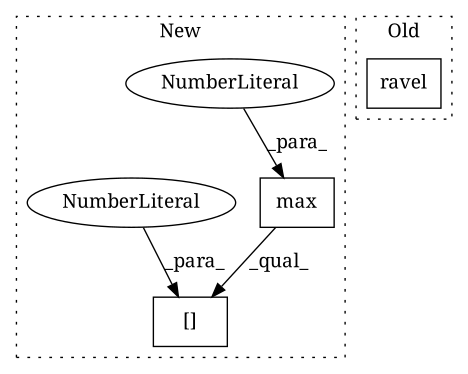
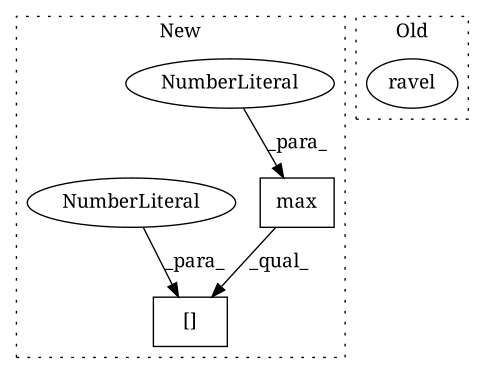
  digraph {
    fontname="Noto Serif"
    node [a=32 l=1 shape=box fontname="Noto Serif"]
    edge [fontname="Noto Serif"]
    n1 [l="4,1" label=max s="3409,3414"]
    n2 [a=34 label=NumberLiteral s=3413 shape=ellipse]
    n3 [a=2 l="28,1" label="[]" s="3452,3481"]
    n4 [a=34 label=NumberLiteral s=3480 shape=ellipse]
-   n5 [l="6,1" label=ravel s="3593,3606"]
+   n5 [l="6,1" label=ravel s="3593,3606" shape=ellipse]
    subgraph cluster_1 {
      label=New
      style=dotted
      n1
      n2
      n3
      n4
    }
    subgraph cluster_2 {
      label=Old
      style=dotted
      n5
    }
    n1 -> n3 [label=_qual_]
    n2 -> n1 [label=_para_]
    n4 -> n3 [label=_para_]
  }
